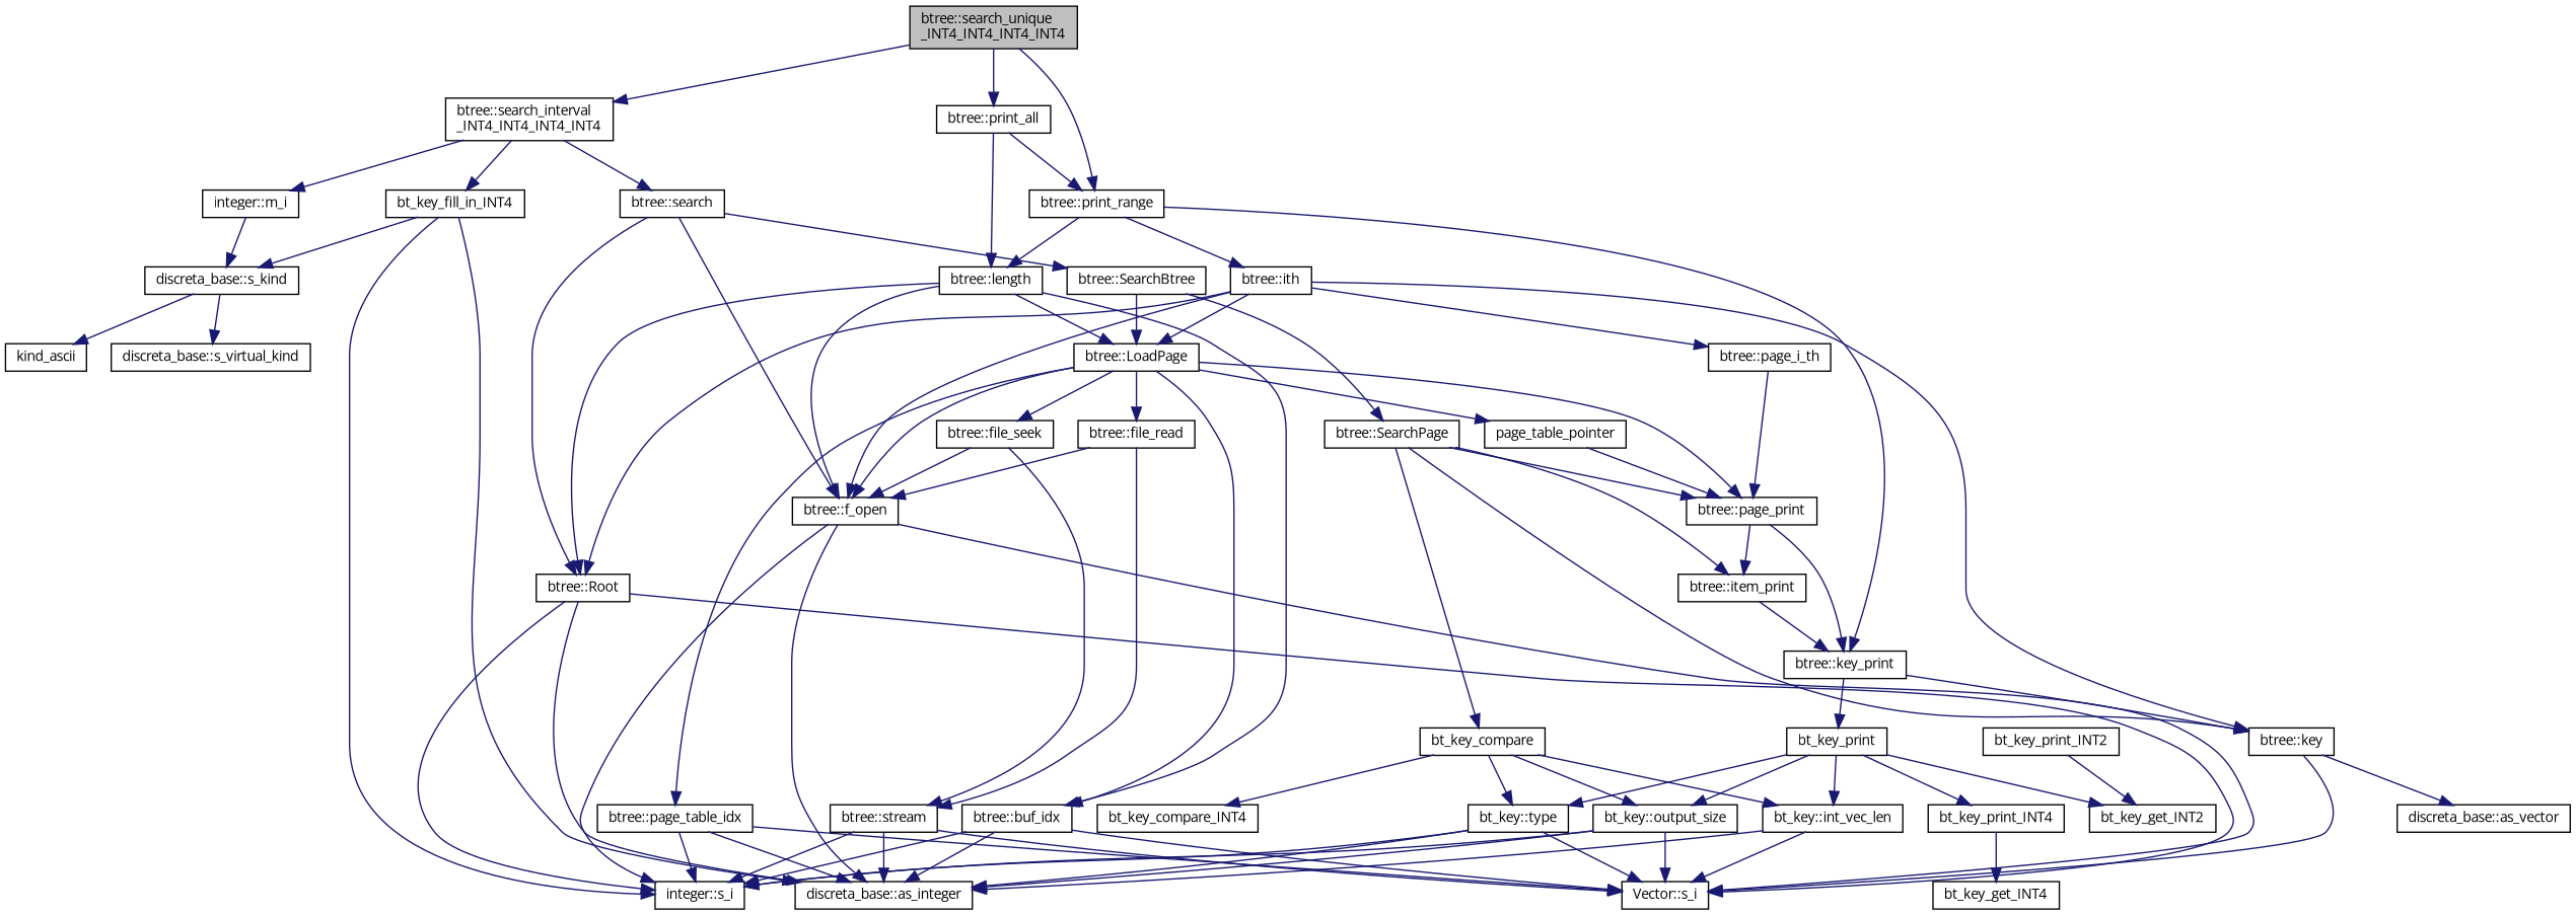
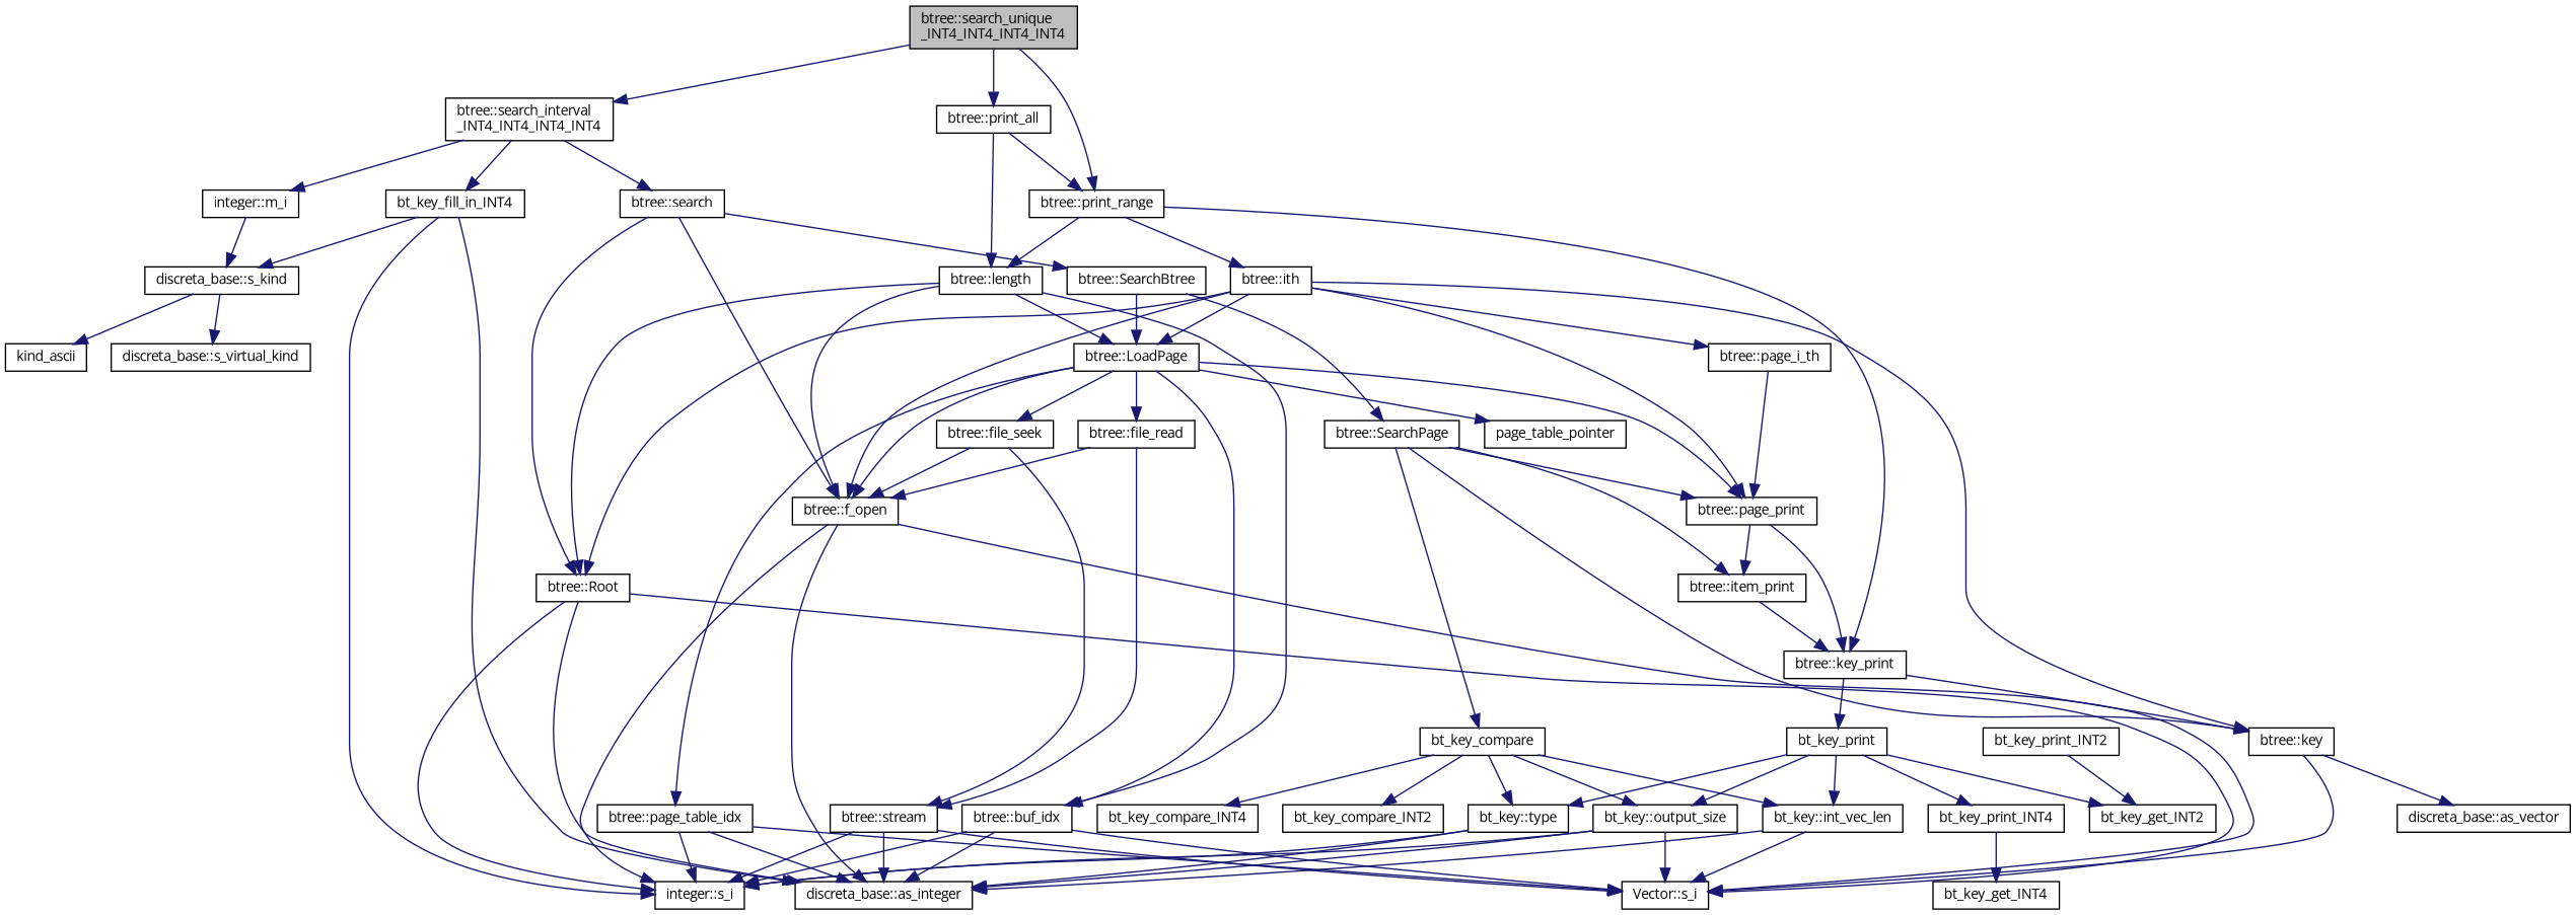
  digraph {
    fontname="Open Sans"
    rankdir=TB
    node [color=black fillcolor=white fontname="Open Sans" fontsize=10 shape=record style=filled]
    edge [color=midnightblue fontname="Open Sans" fontsize=10 labelfontname=Helvetica labelfontsize=10 style=solid]
    n1 [fillcolor=grey75 fontcolor=black height=0.2 label="btree::search_unique\l_INT4_INT4_INT4_INT4" width=0.4]
    n2 [height=0.2 label="btree::search_interval\l_INT4_INT4_INT4_INT4" width=0.4]
    n3 [height=0.2 label="btree::print_range" width=0.4]
    n4 [height=0.2 label="btree::print_all" width=0.4]
    n5 [height=0.2 label="integer::m_i" width=0.4]
    n6 [height=0.2 label=bt_key_fill_in_INT4 width=0.4]
    n7 [height=0.2 label="btree::search" width=0.4]
    n8 [height=0.2 label="btree::key_print" width=0.4]
    n9 [height=0.2 label="btree::length" width=0.4]
    n10 [height=0.2 label="btree::ith" width=0.4]
    n11 [height=0.2 label="discreta_base::s_kind" width=0.4]
    n12 [height=0.2 label="discreta_base::as_integer" width=0.4]
    n13 [height=0.2 label="integer::s_i" width=0.4]
    n14 [height=0.2 label="btree::Root" width=0.4]
    n15 [height=0.2 label="btree::f_open" width=0.4]
    n16 [height=0.2 label="btree::SearchBtree" width=0.4]
    n17 [height=0.2 label="discreta_base::s_virtual_kind" width=0.4]
    n18 [height=0.2 label=kind_ascii width=0.4]
    n19 [height=0.2 label="Vector::s_i" width=0.4]
    n20 [height=0.2 label="btree::LoadPage" width=0.4]
    n21 [height=0.2 label="btree::SearchPage" width=0.4]
    n22 [height=0.2 label="btree::buf_idx" width=0.4]
    n23 [height=0.2 label=page_table_pointer width=0.4]
    n24 [height=0.2 label="btree::page_table_idx" width=0.4]
    n25 [height=0.2 label="btree::file_seek" width=0.4]
    n26 [height=0.2 label="btree::file_read" width=0.4]
    n27 [height=0.2 label="btree::page_print" width=0.4]
    n28 [height=0.2 label="btree::item_print" width=0.4]
    n29 [height=0.2 label="btree::key" width=0.4]
    n30 [height=0.2 label=bt_key_compare width=0.4]
    n31 [height=0.2 label="btree::stream" width=0.4]
    n32 [height=0.2 label=bt_key_print width=0.4]
    n33 [height=0.2 label="bt_key::type" width=0.4]
    n34 [height=0.2 label="bt_key::output_size" width=0.4]
    n35 [height=0.2 label=bt_key_print_INT4 width=0.4]
    n36 [height=0.2 label="bt_key::int_vec_len" width=0.4]
    n37 [height=0.2 label=bt_key_get_INT2 width=0.4]
    n38 [height=0.2 label="discreta_base::as_vector" width=0.4]
    n39 [height=0.2 label=bt_key_get_INT4 width=0.4]
    n40 [height=0.2 label=bt_key_print_INT2 width=0.4]
    n41 [height=0.2 label=bt_key_compare_INT4 width=0.4]
+   n42 [height=0.2 label=bt_key_compare_INT2 width=0.4]
    n43 [height=0.2 label="btree::page_i_th" width=0.4]
    n1 -> n2
    n1 -> n3
    n1 -> n4
    n2 -> n5
    n2 -> n6
    n2 -> n7
    n3 -> n8
    n3 -> n9
    n3 -> n10
    n4 -> n3
    n4 -> n9
    n5 -> n11
    n6 -> n11
    n6 -> n12
    n6 -> n13
    n7 -> n14
    n7 -> n15
    n7 -> n16
    n8 -> n29
    n8 -> n32
    n9 -> n14
    n9 -> n15
    n9 -> n20
    n9 -> n22
    n10 -> n14
    n10 -> n15
    n10 -> n20
-   n23 -> n27
+   n10 -> n27
    n10 -> n29
    n10 -> n43
    n11 -> n17
    n11 -> n18
    n14 -> n12
    n14 -> n13
    n14 -> n19
    n15 -> n12
    n15 -> n13
    n15 -> n19
    n16 -> n20
    n16 -> n21
    n20 -> n15
    n20 -> n22
    n20 -> n23
    n20 -> n24
    n20 -> n25
    n20 -> n26
    n20 -> n27
    n21 -> n27
    n21 -> n28
    n21 -> n29
    n21 -> n30
    n22 -> n12
    n22 -> n13
    n22 -> n19
    n24 -> n12
    n24 -> n13
    n24 -> n19
    n25 -> n15
    n25 -> n31
    n26 -> n15
    n26 -> n31
    n27 -> n8
    n27 -> n28
    n28 -> n8
    n29 -> n19
    n29 -> n38
    n30 -> n33
    n30 -> n34
    n30 -> n36
    n30 -> n41
+   n30 -> n42
    n31 -> n12
    n31 -> n13
    n31 -> n19
    n32 -> n33
    n32 -> n34
    n32 -> n35
    n32 -> n36
    n32 -> n37
    n33 -> n12
    n33 -> n13
-   n33 -> n19
    n34 -> n12
    n34 -> n13
    n34 -> n19
    n35 -> n39
    n36 -> n12
    n36 -> n19
    n40 -> n37
    n43 -> n27
  }
